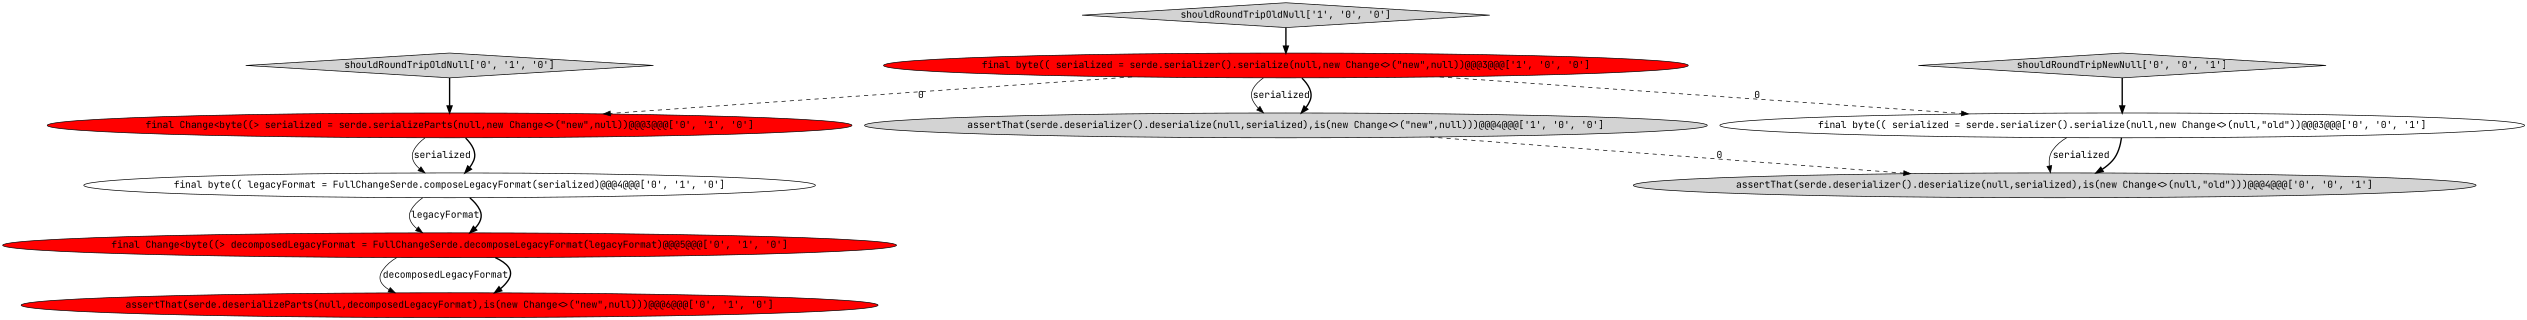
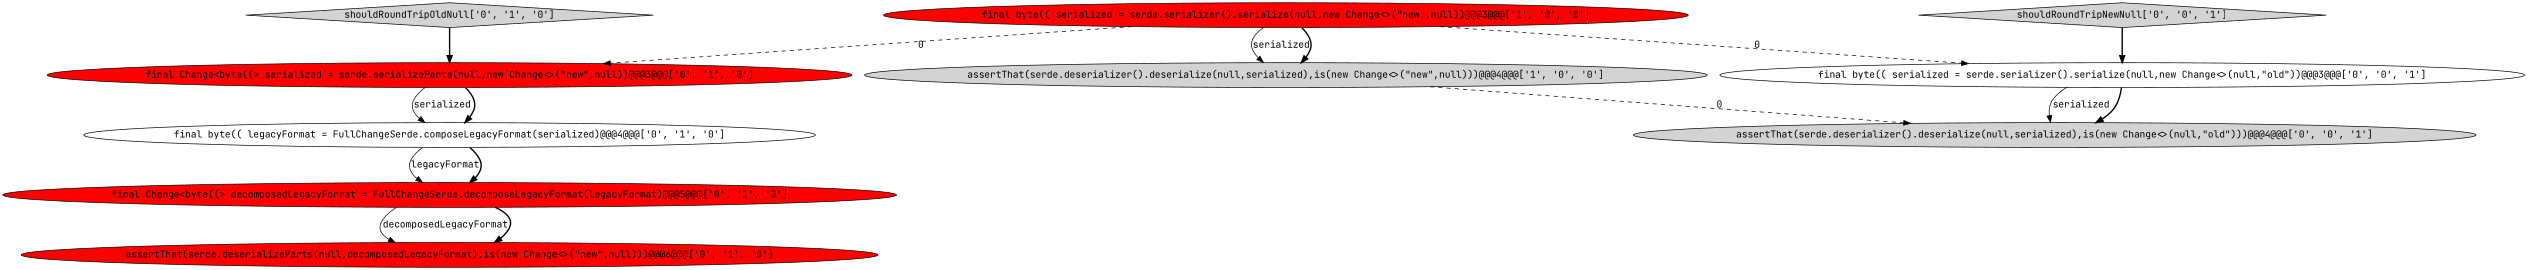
  digraph {
    fontname="JetBrains Mono"
    node [fillcolor=lightgray shape=ellipse style=filled fontname="JetBrains Mono"]
    edge [style=bold fontname="JetBrains Mono"]
-   n1 [label="shouldRoundTripOldNull['1', '0', '0']" shape=diamond]
    n2 [fillcolor=red label="final byte(( serialized = serde.serializer().serialize(null,new Change<>(\"new\",null))@@@3@@@['1', '0', '0']"]
    n3 [fillcolor=red label="final Change<byte((> decomposedLegacyFormat = FullChangeSerde.decomposeLegacyFormat(legacyFormat)@@@5@@@['0', '1', '0']"]
    n4 [fillcolor=red label="assertThat(serde.deserializeParts(null,decomposedLegacyFormat),is(new Change<>(\"new\",null)))@@@6@@@['0', '1', '0']"]
    n5 [fillcolor=red label="final Change<byte((> serialized = serde.serializeParts(null,new Change<>(\"new\",null))@@@3@@@['0', '1', '0']"]
    n6 [fillcolor=white label="final byte(( legacyFormat = FullChangeSerde.composeLegacyFormat(serialized)@@@4@@@['0', '1', '0']"]
    n7 [label="shouldRoundTripOldNull['0', '1', '0']" shape=diamond]
    n8 [label="assertThat(serde.deserializer().deserialize(null,serialized),is(new Change<>(null,\"old\")))@@@4@@@['0', '0', '1']"]
    n9 [fillcolor=white label="final byte(( serialized = serde.serializer().serialize(null,new Change<>(null,\"old\"))@@@3@@@['0', '0', '1']"]
    n10 [label="assertThat(serde.deserializer().deserialize(null,serialized),is(new Change<>(\"new\",null)))@@@4@@@['1', '0', '0']"]
    n11 [label="shouldRoundTripNewNull['0', '0', '1']" shape=diamond]
-   n1 -> n2
    n2 -> n5 [label=0 style=dashed]
    n2 -> n9 [label=0 style=dashed]
    n2 -> n10 [label=serialized style=solid]
    n2 -> n10
    n3 -> n4 [label=decomposedLegacyFormat style=solid]
    n3 -> n4
    n5 -> n6
    n5 -> n6 [label=serialized style=solid]
    n6 -> n3 [label=legacyFormat style=solid]
    n6 -> n3
    n7 -> n5
    n9 -> n8
    n9 -> n8 [label=serialized style=solid]
    n10 -> n8 [label=0 style=dashed]
    n11 -> n9
  }
